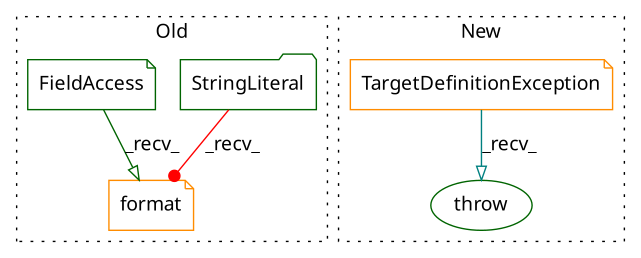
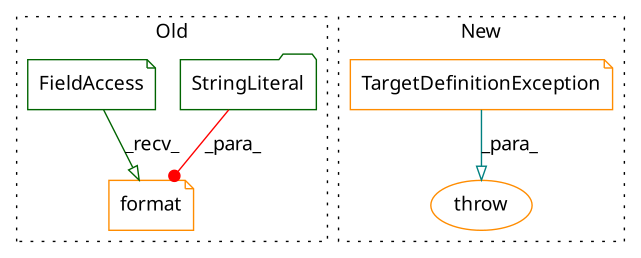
  digraph {
    fontname="Noto Sans"
    node [a=32 color=darkorange fontname="Noto Sans" shape=note]
    edge [arrowhead=onormal fontname="Noto Sans"]
    n1 [l="7,1" label=format s="9060,9098"]
    n2 [a=45 color=darkgreen l=78 label=StringLiteral s=8981 shape=folder]
    n3 [a=22 color=darkgreen l=16 label=FieldAccess s=9067]
    n4 [l="26,1" label=TargetDefinitionException s="9249,9373"]
-   n5 [a=53 color=darkgreen l=6 label=throw s=9243 shape=ellipse]
+   n5 [a=53 l=6 label=throw s=9243 shape=ellipse]
    subgraph cluster_1 {
      label=Old
      style=dotted
      n1
      n2
      n3
    }
    subgraph cluster_2 {
      label=New
      style=dotted
      n4
      n5
    }
-   n2 -> n1 [arrowhead=dot color=red label=_recv_]
+   n2 -> n1 [arrowhead=dot color=red label=_para_]
    n3 -> n1 [color=darkgreen label=_recv_]
-   n4 -> n5 [color=teal label=_recv_]
+   n4 -> n5 [color=teal label=_para_]
  }
